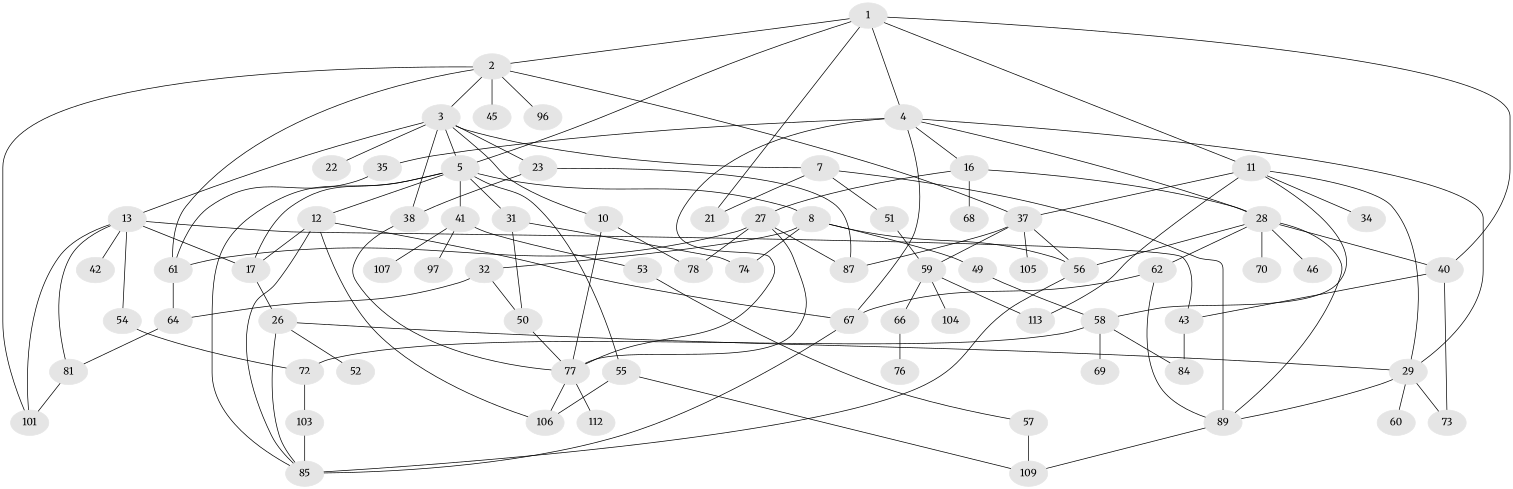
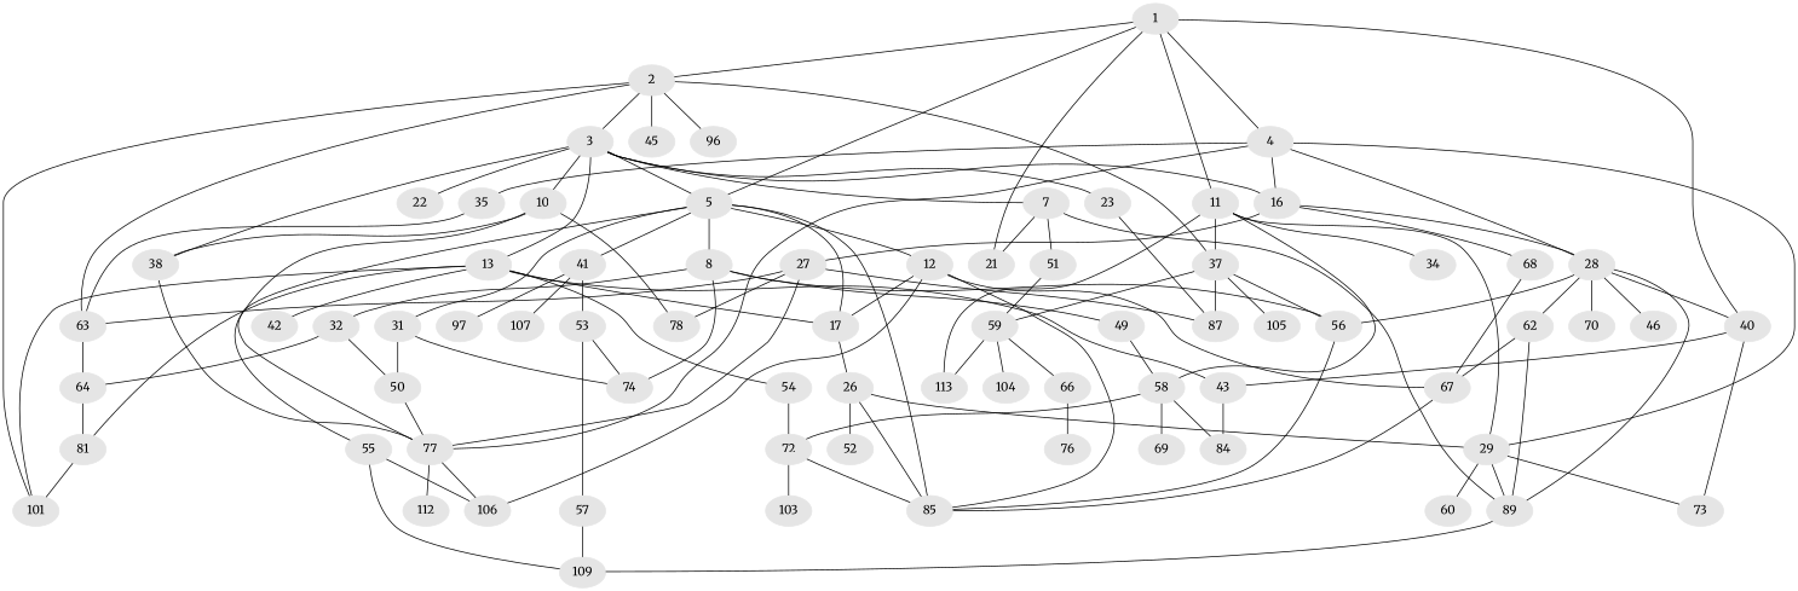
  graph {
    fontname=Merriweather
    node [color=gray90 fontname=Merriweather style=filled]
    edge [fontname=Merriweather]
    1 [super="+15"]
    2 [super="+14"]
    4 [super="+44"]
    5 [super="+6"]
    11 [super="+75"]
    21
    40 [super="+48"]
    3 [super="+9"]
    37 [super="+92"]
    45
-   61 [super="+91"]
+   61 [super="+91" label=63]
    96
    101
    16 [super="+65"]
    28 [super="+47"]
    29 [super="+30"]
    35
    67 [super="+80"]
    77 [super="+82"]
    8 [super="+19"]
    12 [super="+25"]
    17 [super="+36"]
    31 [super="+110"]
    41 [super="+63"]
    55 [super="+99"]
    85 [super="+100"]
    34
    58
    113
    43
    73
    7 [super="+18"]
    10 [super="+20"]
    13 [super="+24"]
    22
    23 [super="+39"]
    38 [super="+114"]
    56
    87 [super="+88"]
    59 [super="+108"]
    105
    64
    51
    89 [super="+102"]
    78
    42
    54
    81 [super="+93"]
    27 [super="+33"]
    68
    46
    62 [super="+86"]
    70
    60
    106
    112
    32 [super="+95"]
    49 [super="+94"]
    74
    26 [super="+90"]
    50 [super="+79"]
    53 [super="+71"]
    97
    107
    109 [super="+111"]
    84 [super="+98"]
    72 [super="+83"]
    69
    52
    66
    104
    57
    103
    76
    1 -- 2
    1 -- 4
    1 -- 5
    1 -- 11
    1 -- 21
    1 -- 40
    2 -- 3
    2 -- 37
    2 -- 45
    2 -- 61
    2 -- 96
    2 -- 101
    4 -- 16
    4 -- 28
    4 -- 29
    4 -- 35
-   4 -- 67
+   68 -- 67
    4 -- 77
    5 -- 8
    5 -- 12
    5 -- 17
    5 -- 31
    5 -- 41
    5 -- 55
    5 -- 85
    11 -- 37
    11 -- 29
    11 -- 34
    11 -- 58
    11 -- 113
    40 -- 43
    40 -- 73
    3 -- 5
+   3 -- 16
    3 -- 7
    3 -- 10
    3 -- 13
    3 -- 22
    3 -- 23
    3 -- 38 [weight=2]
    37 -- 56
    37 -- 87
    37 -- 59
    37 -- 105
    61 -- 64
    16 -- 28
    16 -- 27
    16 -- 68
    28 -- 40
    28 -- 56
    28 -- 89
    28 -- 46
    28 -- 62
    28 -- 70
    29 -- 73
    29 -- 89
    29 -- 60
    35 -- 61
    67 -- 85
    77 -- 106
    77 -- 112
    8 -- 56
    8 -- 32
    8 -- 49
    8 -- 74
    12 -- 67
    12 -- 17
    12 -- 85
    12 -- 106
    17 -- 26
    31 -- 74
    31 -- 50
    41 -- 53
    41 -- 97
    41 -- 107
    55 -- 106
    55 -- 109
    58 -- 84
    58 -- 72
    58 -- 69
    43 -- 84
    7 -- 21
    7 -- 51
    7 -- 89
    10 -- 77
    10 -- 78
    13 -- 101
    13 -- 17
    13 -- 43
    13 -- 42
    13 -- 54
    13 -- 81
-   23 -- 38
+   10 -- 38
    23 -- 87
    38 -- 77
    56 -- 85
    59 -- 113
    59 -- 66
    59 -- 104 [weight=2]
    64 -- 81
    51 -- 59
    89 -- 109
    54 -- 72
    81 -- 101
    27 -- 61
    27 -- 77
    27 -- 87
    27 -- 78
    62 -- 67
    62 -- 89
    32 -- 64
    32 -- 50
    49 -- 58
    26 -- 29
    26 -- 85
    26 -- 52
    50 -- 77
+   53 -- 74
    53 -- 57
-   103 -- 85 [weight=2]
+   72 -- 85 [weight=2]
    72 -- 103
    66 -- 76
    57 -- 109
  }
